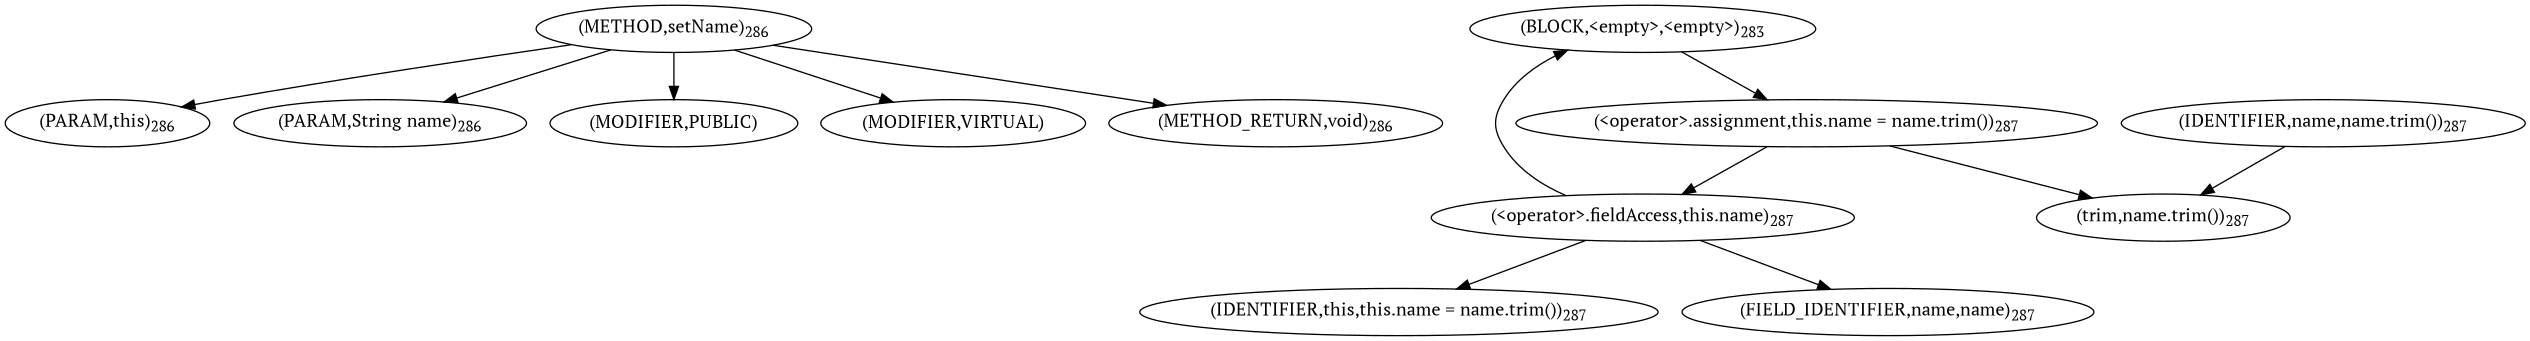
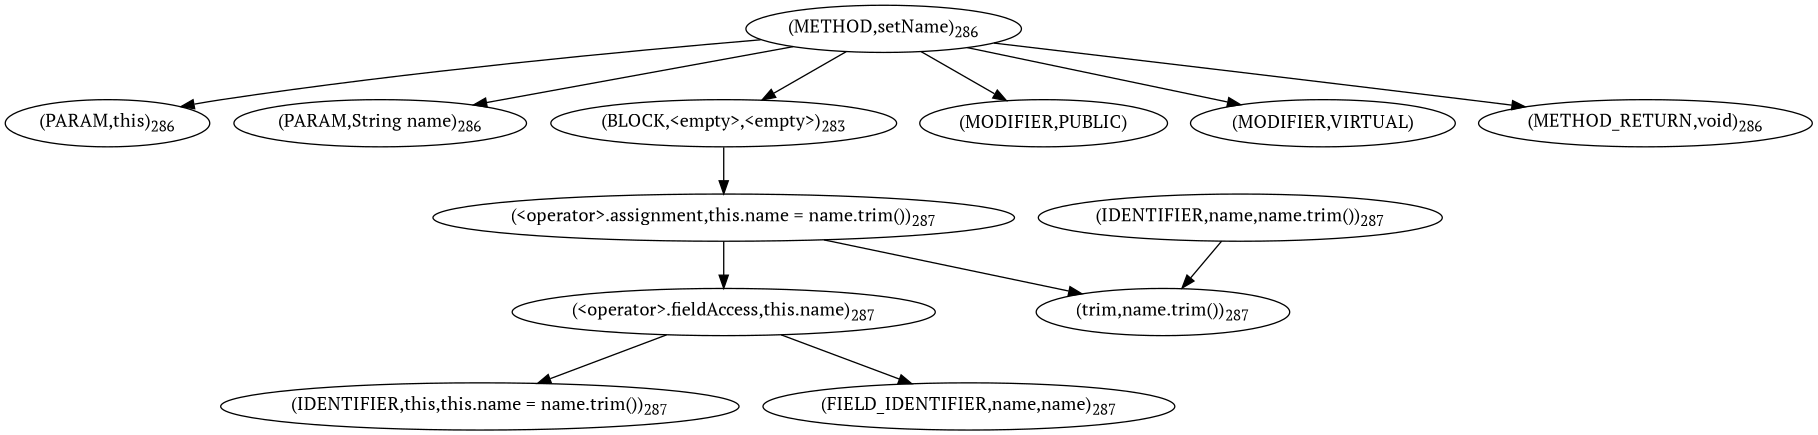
  digraph {
    fontname="PT Serif"
    node [fontname="PT Serif"]
    edge [fontname="PT Serif"]
    n1 [label=<(METHOD,setName)<SUB>286</SUB>>]
    n2 [label=<(PARAM,this)<SUB>286</SUB>>]
    n3 [label=<(PARAM,String name)<SUB>286</SUB>>]
    n4 [label=<(BLOCK,&lt;empty&gt;,&lt;empty&gt;)<SUB>283</SUB>>]
    n5 [label=<(MODIFIER,PUBLIC)>]
    n6 [label=<(MODIFIER,VIRTUAL)>]
    n7 [label=<(METHOD_RETURN,void)<SUB>286</SUB>>]
    n8 [label=<(&lt;operator&gt;.assignment,this.name = name.trim())<SUB>287</SUB>>]
    n9 [label=<(&lt;operator&gt;.fieldAccess,this.name)<SUB>287</SUB>>]
    n10 [label=<(trim,name.trim())<SUB>287</SUB>>]
    n11 [label=<(IDENTIFIER,this,this.name = name.trim())<SUB>287</SUB>>]
    n12 [label=<(FIELD_IDENTIFIER,name,name)<SUB>287</SUB>>]
    n13 [label=<(IDENTIFIER,name,name.trim())<SUB>287</SUB>>]
    n1 -> n2
    n1 -> n3
-   n9 -> n4
+   n1 -> n4
    n1 -> n5
    n1 -> n6
    n1 -> n7
    n4 -> n8
    n8 -> n9
    n8 -> n10
    n9 -> n11
    n9 -> n12
    n13 -> n10
  }
